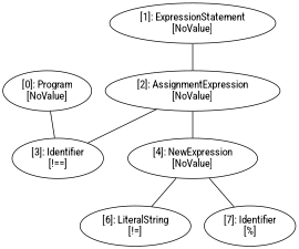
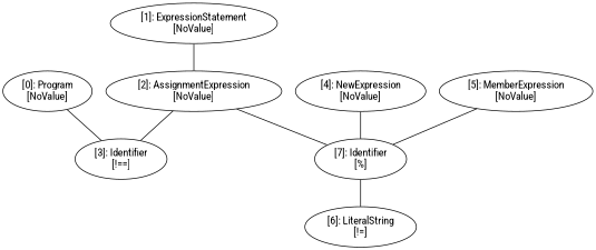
  graph {
    fontname="Roboto Condensed"
    node [fontname="Roboto Condensed"]
    edge [fontname="Roboto Condensed"]
    n1 [label="[0]: Program\n[NoValue]"]
    n2 [label="[3]: Identifier\n[!==]"]
    n3 [label="[1]: ExpressionStatement\n[NoValue]"]
    n4 [label="[2]: AssignmentExpression\n[NoValue]"]
    n5 [label="[4]: NewExpression\n[NoValue]"]
    n6 [label="[6]: LiteralString\n[!=]"]
    n7 [label="[7]: Identifier\n[%]"]
+   n8 [label="[5]: MemberExpression\n[NoValue]"]
    n1 -- n2
    n3 -- n4
    n4 -- n2
-   n4 -- n5
-   n5 -- n6
+   n4 -- n7
+   n7 -- n6
    n5 -- n7
+   n8 -- n7
  }
